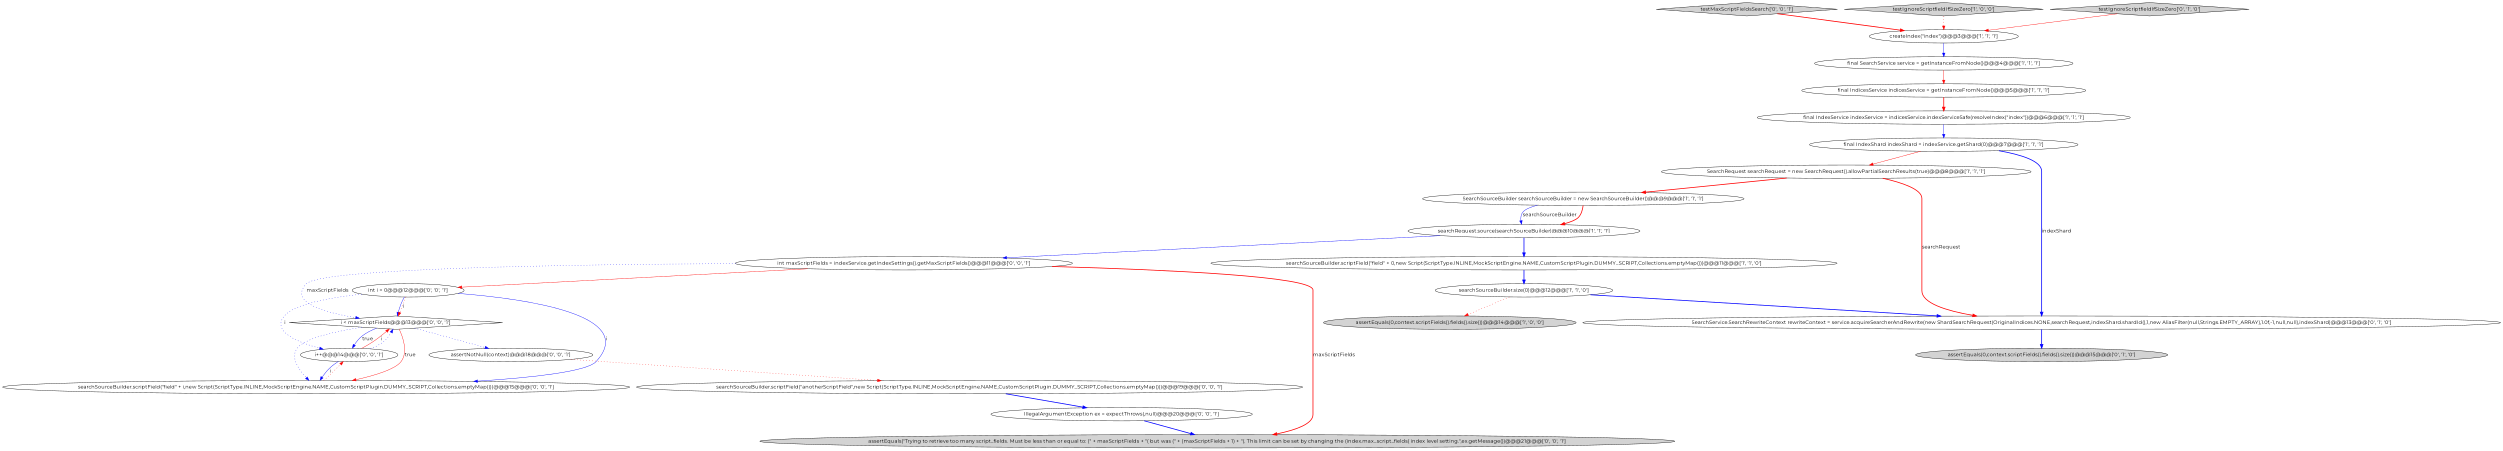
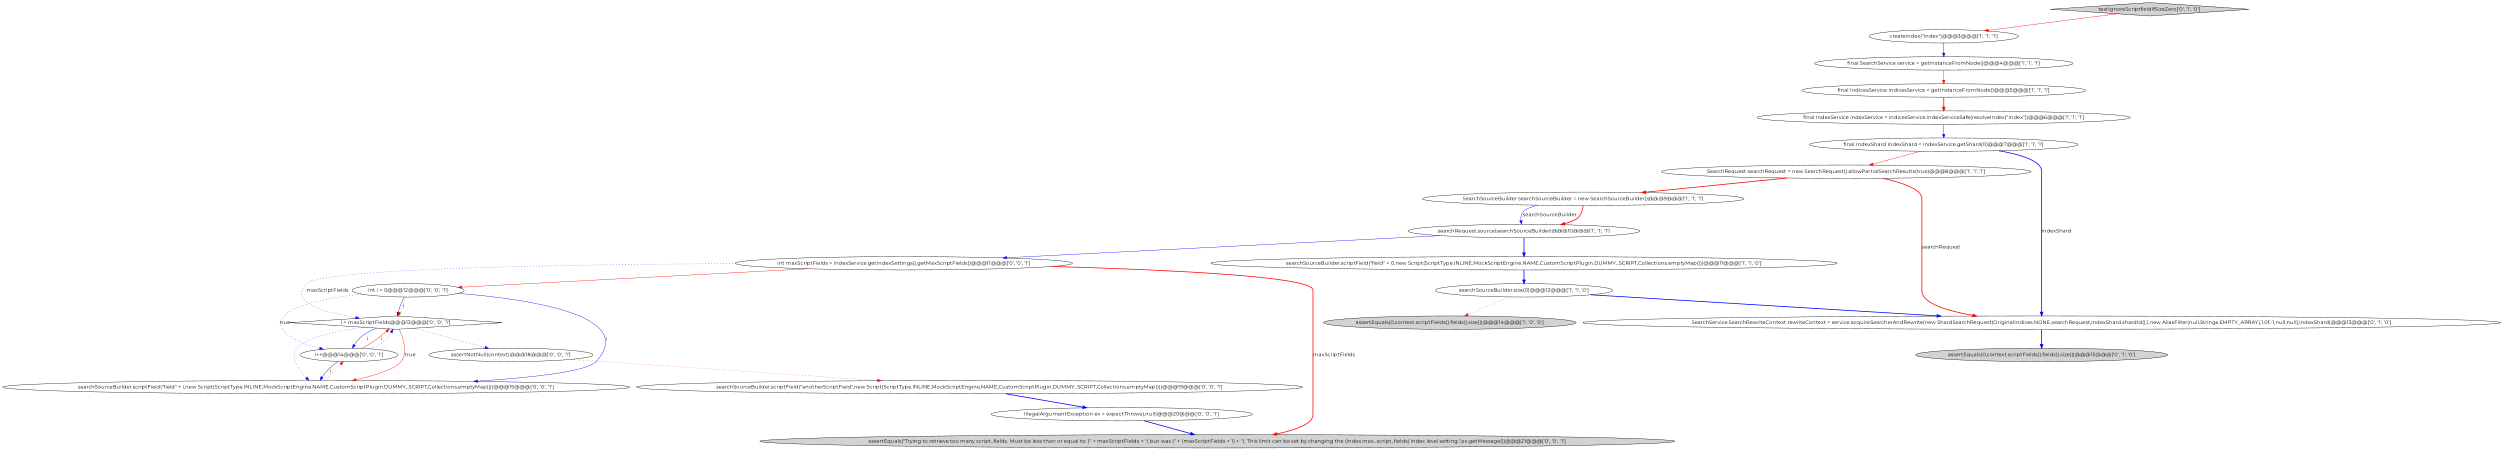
  digraph {
    fontname=Montserrat
    node [fillcolor=white fontname=Montserrat shape=ellipse style=filled]
    edge [color=blue fontname=Montserrat style=solid]
    n1 [label="searchSourceBuilder.size(0)@@@12@@@['1', '1', '0']"]
    n2 [label="SearchService.SearchRewriteContext rewriteContext = service.acquireSearcherAndRewrite(new ShardSearchRequest(OriginalIndices.NONE,searchRequest,indexShard.shardId(),1,new AliasFilter(null,Strings.EMPTY_ARRAY),1.0f,-1,null,null),indexShard)@@@13@@@['0', '1', '0']"]
    n3 [fillcolor=lightgray label="assertEquals(0,context.scriptFields().fields().size())@@@14@@@['1', '0', '0']"]
    n4 [fillcolor=lightgray label="assertEquals(0,context.scriptFields().fields().size())@@@15@@@['0', '1', '0']"]
-   n5 [fillcolor=lightgray label="testMaxScriptFieldsSearch['0', '0', '1']" shape=diamond]
    n6 [label="createIndex(\"index\")@@@3@@@['1', '1', '1']"]
    n7 [label="final SearchService service = getInstanceFromNode()@@@4@@@['1', '1', '1']"]
    n8 [label="SearchRequest searchRequest = new SearchRequest().allowPartialSearchResults(true)@@@8@@@['1', '1', '1']"]
    n9 [label="SearchSourceBuilder searchSourceBuilder = new SearchSourceBuilder()@@@9@@@['1', '1', '1']"]
    n10 [label="searchRequest.source(searchSourceBuilder)@@@10@@@['1', '1', '1']"]
    n11 [label="i < maxScriptFields@@@13@@@['0', '0', '1']" shape=diamond]
    n12 [label="i++@@@14@@@['0', '0', '1']"]
    n13 [label="assertNotNull(context)@@@18@@@['0', '0', '1']"]
    n14 [label="searchSourceBuilder.scriptField(\"field\" + i,new Script(ScriptType.INLINE,MockScriptEngine.NAME,CustomScriptPlugin.DUMMY_SCRIPT,Collections.emptyMap()))@@@15@@@['0', '0', '1']"]
    n15 [label="searchSourceBuilder.scriptField(\"anotherScriptField\",new Script(ScriptType.INLINE,MockScriptEngine.NAME,CustomScriptPlugin.DUMMY_SCRIPT,Collections.emptyMap()))@@@19@@@['0', '0', '1']"]
    n16 [label="final IndicesService indicesService = getInstanceFromNode()@@@5@@@['1', '1', '1']"]
    n17 [label="final IndexService indexService = indicesService.indexServiceSafe(resolveIndex(\"index\"))@@@6@@@['1', '1', '1']"]
    n18 [label="final IndexShard indexShard = indexService.getShard(0)@@@7@@@['1', '1', '1']"]
    n19 [label="searchSourceBuilder.scriptField(\"field\" + 0,new Script(ScriptType.INLINE,MockScriptEngine.NAME,CustomScriptPlugin.DUMMY_SCRIPT,Collections.emptyMap()))@@@11@@@['1', '1', '0']"]
    n20 [label="int maxScriptFields = indexService.getIndexSettings().getMaxScriptFields()@@@11@@@['0', '0', '1']"]
    n21 [label="IllegalArgumentException ex = expectThrows(,null)@@@20@@@['0', '0', '1']"]
-   n22 [fillcolor=lightgray label="testIgnoreScriptfieldIfSizeZero['1', '0', '0']" shape=diamond]
    n23 [fillcolor=lightgray label="assertEquals(\"Trying to retrieve too many script_fields. Must be less than or equal to: (\" + maxScriptFields + \"( but was (\" + (maxScriptFields + 1) + \"(. This limit can be set by changing the (index.max_script_fields( index level setting.\",ex.getMessage())@@@21@@@['0', '0', '1']"]
    n24 [label="int i = 0@@@12@@@['0', '0', '1']"]
    n25 [fillcolor=lightgray label="testIgnoreScriptfieldIfSizeZero['0', '1', '0']" shape=diamond]
    n1 -> n2 [style=bold]
    n1 -> n3 [color=red style=dotted]
    n2 -> n4 [style=bold]
-   n5 -> n6 [color=red style=bold]
    n6 -> n7
    n7 -> n16 [color=red]
    n8 -> n2 [color=red label=searchRequest style=bold]
    n8 -> n9 [color=red style=bold]
    n9 -> n10 [color=red style=bold]
    n9 -> n10 [label=searchSourceBuilder]
    n10 -> n19 [style=bold]
    n10 -> n20
-   n11 -> n12 [label=true]
+   n11 -> n12 [label=i]
    n11 -> n13 [style=dotted]
    n11 -> n14 [style=dotted]
    n11 -> n14 [color=red label=true]
    n12 -> n11 [color=red label=i]
    n12 -> n11 [style=dotted]
    n12 -> n14 [label=i]
    n13 -> n15 [color=red style=dotted]
    n14 -> n12 [color=red style=dotted]
    n15 -> n21 [style=bold]
    n16 -> n17 [color=red style=bold]
    n17 -> n18
    n18 -> n2 [label=indexShard style=bold]
    n18 -> n8 [color=red]
    n19 -> n1 [style=bold]
    n20 -> n11 [label=maxScriptFields style=dotted]
    n20 -> n23 [color=red label=maxScriptFields style=bold]
    n20 -> n24 [color=red]
    n21 -> n23 [style=bold]
-   n22 -> n6 [color=red style=dotted]
    n24 -> n11
    n24 -> n11 [color=red label=i style=dotted]
-   n24 -> n12 [label=i style=dotted]
+   n24 -> n12 [label=true style=dotted]
    n24 -> n14 [label=i]
    n25 -> n6 [color=red]
  }
